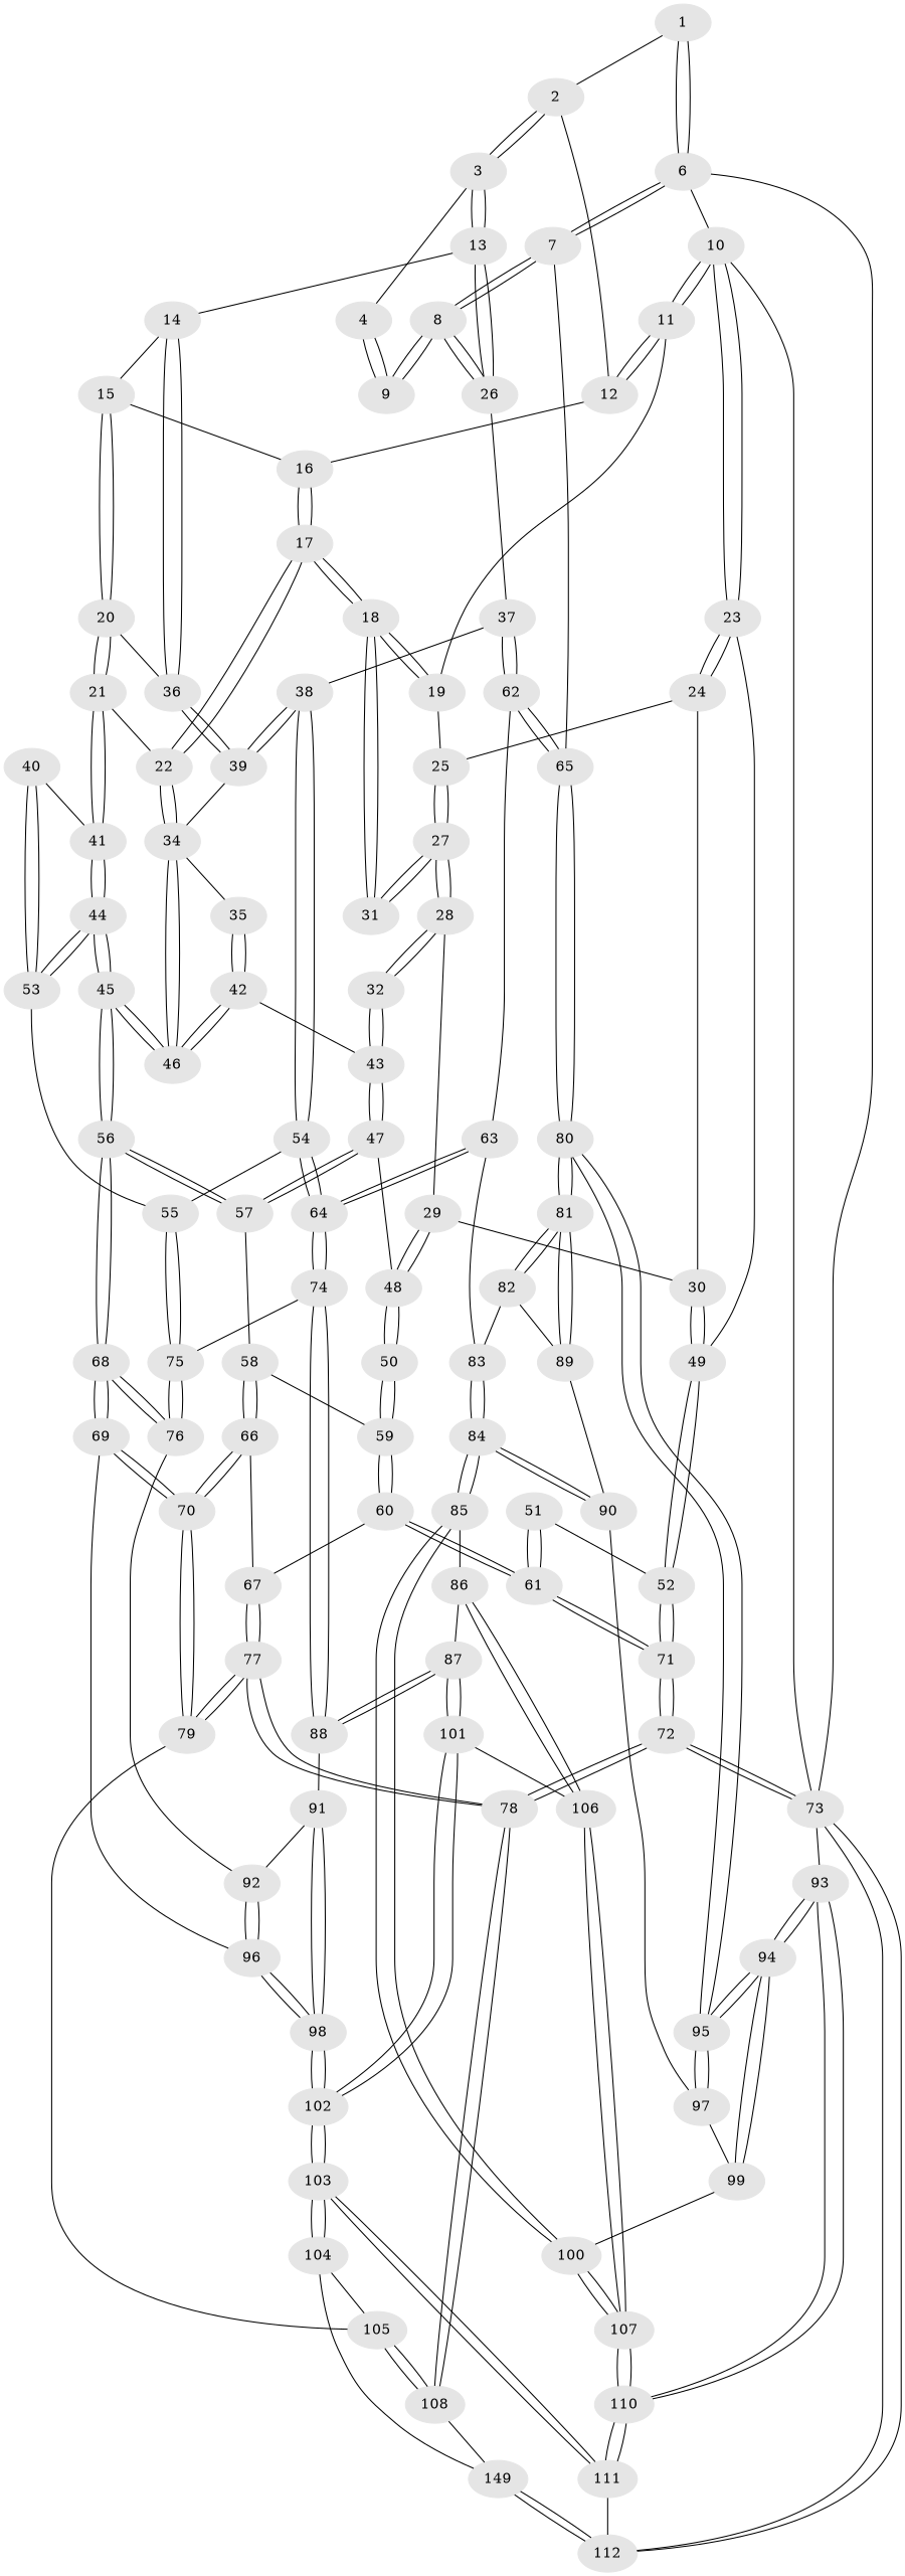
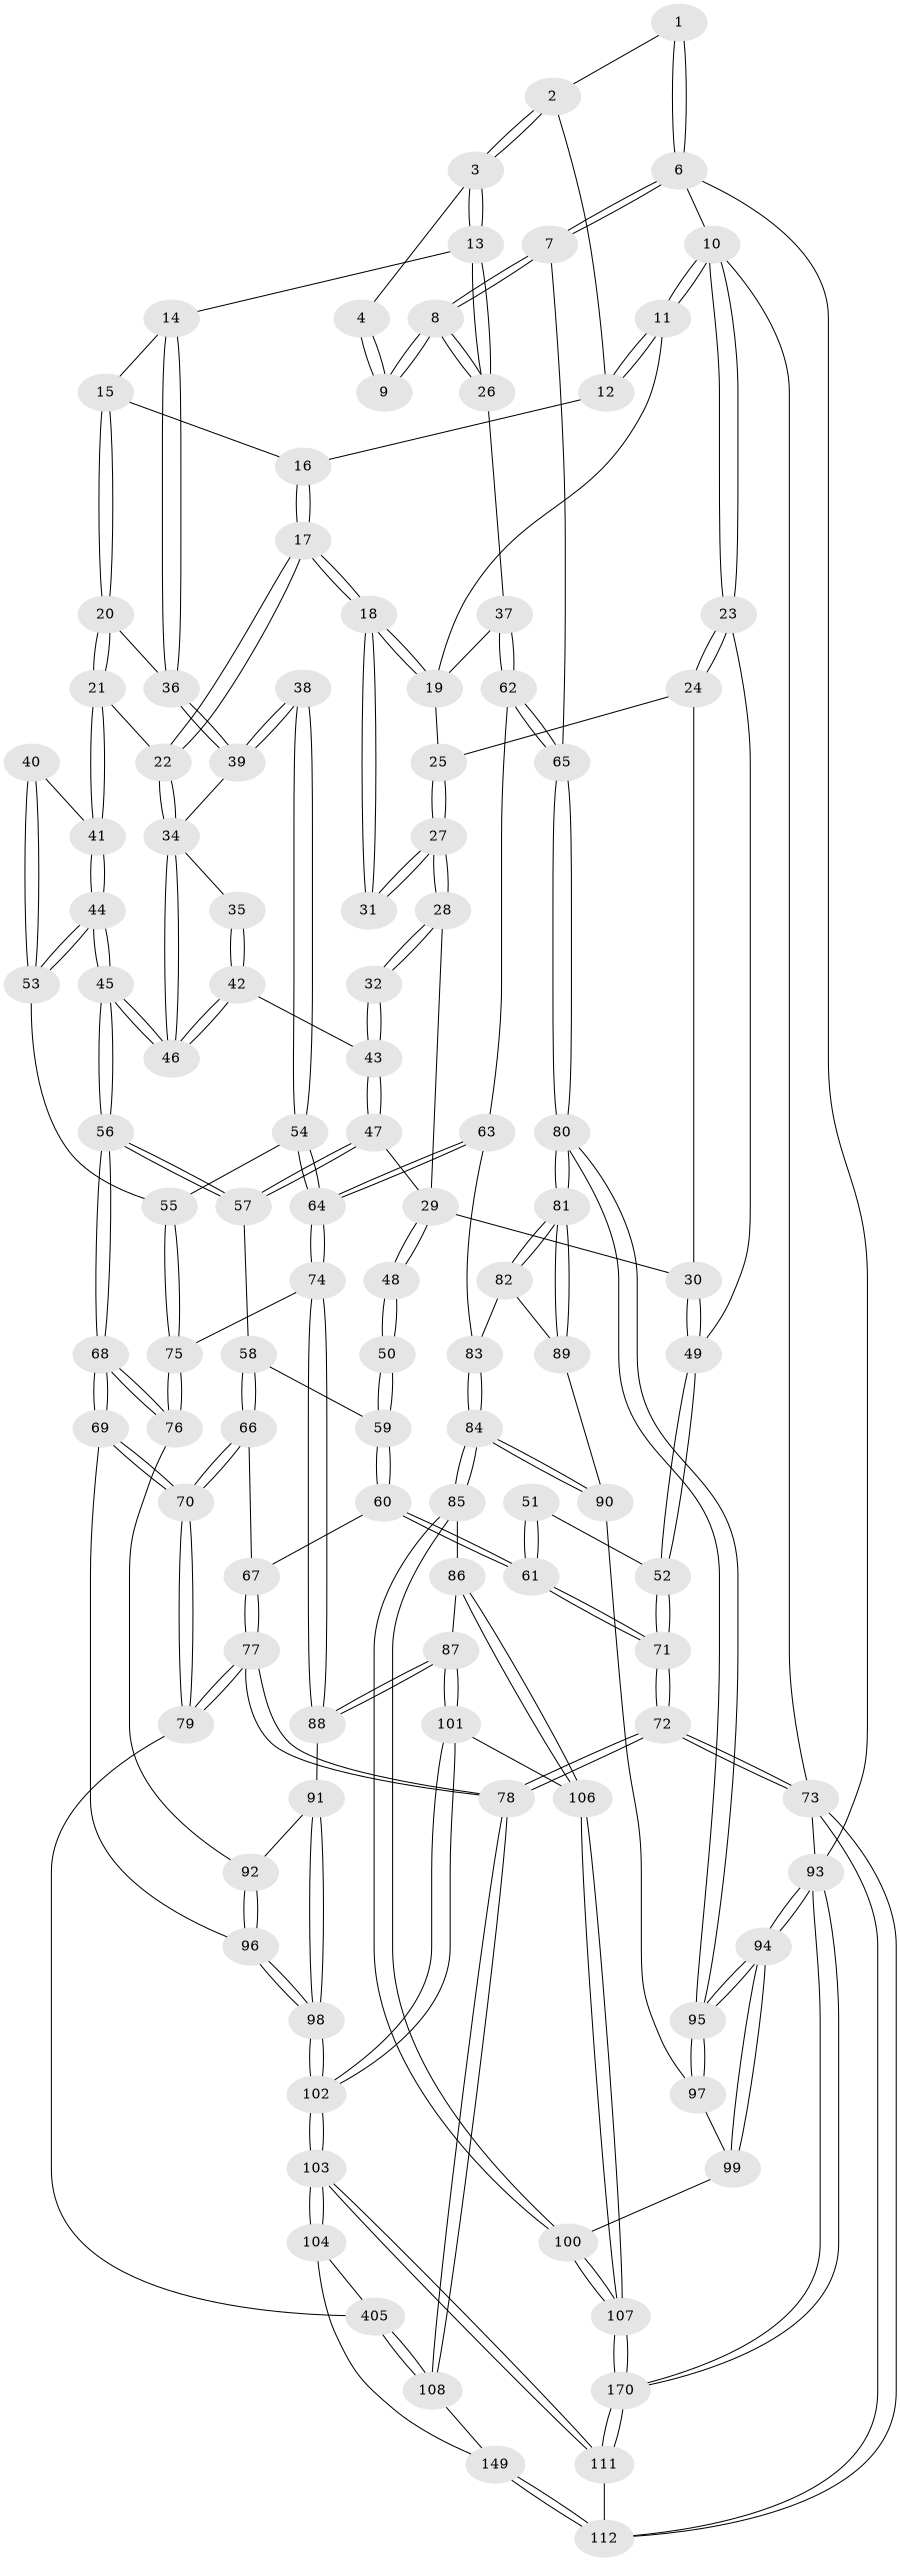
  graph {
    node [color=gray90 style=filled]
    1
    2
    6
    3
    12
    7
    10
    93
    4
    13
    16
    9
    26
    14
    8
    65
    11
    23
    73
    94
-   110
+   110 [label=170]
    80
    37
    19
    24
    49
    112
    25
    17
    15
    36
    20
    39
    21
    18
    22
    31
    34
    27
    41
    44
    35
    46
    30
    52
    28
    38
    62
    29
    32
    48
    43
    50
    47
    42
    54
    63
    55
    64
    40
    53
    45
    57
    56
    68
    58
    59
    71
    51
    61
    60
    72
    75
    74
    76
    69
    66
    67
    70
    77
    83
    84
    88
    81
    95
    79
    78
    96
    92
    98
-   105
+   105 [label=405]
    108
    91
    n94 [label=149]
    82
    89
    97
    90
    85
    86
    100
    87
    106
    107
    101
    102
    99
    111
    103
    104
    1 -- 2
    1 -- 6
    1 -- 6
    2 -- 3
    2 -- 3
    2 -- 12
    6 -- 7
    6 -- 7
    6 -- 10
-   6 -- 73
+   6 -- 93
    3 -- 4
    3 -- 13
    3 -- 13
    12 -- 16
    7 -- 8
    7 -- 8
    7 -- 65
    10 -- 11
    10 -- 11
    10 -- 23
    10 -- 23
    10 -- 73
    93 -- 94
    93 -- 94
    93 -- 110
    93 -- 110
    4 -- 9
    4 -- 9
    13 -- 26
    13 -- 26
    13 -- 14
    16 -- 17
    16 -- 17
    26 -- 37
    14 -- 15
    14 -- 36
    14 -- 36
    8 -- 9
    8 -- 9
    8 -- 26
    8 -- 26
    65 -- 80
    65 -- 80
    11 -- 12
    11 -- 12
    11 -- 19
    23 -- 24
    23 -- 24
    23 -- 49
    73 -- 93
    73 -- 112
    73 -- 112
    94 -- 95
    94 -- 95
    94 -- 99
    94 -- 99
    110 -- 111
    110 -- 111
    80 -- 81
    80 -- 81
    80 -- 95
    80 -- 95
-   37 -- 38
+   37 -- 19
    37 -- 62
    37 -- 62
    19 -- 25
    24 -- 25
    24 -- 30
    49 -- 52
    49 -- 52
    25 -- 27
    25 -- 27
    17 -- 18
    17 -- 18
    17 -- 22
    17 -- 22
    15 -- 16
    15 -- 20
    15 -- 20
    36 -- 39
    36 -- 39
    20 -- 36
    20 -- 21
    20 -- 21
    39 -- 34
    21 -- 22
    21 -- 41
    21 -- 41
    18 -- 19
    18 -- 19
    18 -- 31
    18 -- 31
    22 -- 34
    22 -- 34
    34 -- 35
    34 -- 46
    34 -- 46
    27 -- 31
    27 -- 31
    27 -- 28
    27 -- 28
    41 -- 44
    41 -- 44
    44 -- 53
    44 -- 53
    44 -- 45
    44 -- 45
    35 -- 42
    35 -- 42
    30 -- 49
    30 -- 49
    52 -- 71
    52 -- 71
    28 -- 29
    28 -- 32
    28 -- 32
    38 -- 39
    38 -- 39
    38 -- 54
    38 -- 54
    62 -- 65
    62 -- 65
    62 -- 63
    29 -- 30
    29 -- 48
    29 -- 48
    32 -- 43
    32 -- 43
    48 -- 50
    48 -- 50
    43 -- 47
    43 -- 47
    50 -- 59
    50 -- 59
-   47 -- 48
+   47 -- 29
    47 -- 57
    47 -- 57
    42 -- 46
    42 -- 46
    42 -- 43
    54 -- 55
    54 -- 64
    54 -- 64
    63 -- 64
    63 -- 64
    63 -- 83
    55 -- 75
    55 -- 75
    64 -- 74
    64 -- 74
    40 -- 41
    40 -- 53
    40 -- 53
    53 -- 55
    45 -- 46
    45 -- 46
    45 -- 56
    45 -- 56
    57 -- 58
    56 -- 57
    56 -- 57
    56 -- 68
    56 -- 68
    68 -- 76
    68 -- 76
    68 -- 69
    68 -- 69
    58 -- 59
    58 -- 66
    58 -- 66
    59 -- 60
    59 -- 60
    71 -- 72
    71 -- 72
    51 -- 52
    51 -- 61
    51 -- 61
    61 -- 71
    61 -- 71
    60 -- 61
    60 -- 61
    60 -- 67
    72 -- 73
    72 -- 73
    72 -- 78
    72 -- 78
    75 -- 76
    75 -- 76
    74 -- 75
    74 -- 88
    74 -- 88
    76 -- 92
    69 -- 70
    69 -- 70
    69 -- 96
    66 -- 67
    66 -- 70
    66 -- 70
    67 -- 77
    67 -- 77
    70 -- 79
    70 -- 79
    77 -- 79
    77 -- 79
    77 -- 78
    77 -- 78
    83 -- 84
    83 -- 84
    84 -- 90
    84 -- 90
    84 -- 85
    84 -- 85
    88 -- 91
    81 -- 82
    81 -- 82
    81 -- 89
    81 -- 89
    95 -- 97
    95 -- 97
    79 -- 105
    78 -- 108
    78 -- 108
    96 -- 98
    96 -- 98
    92 -- 96
    92 -- 96
    98 -- 102
    98 -- 102
    105 -- 108
    105 -- 108
    108 -- n94
    91 -- 92
    91 -- 98
    91 -- 98
    n94 -- 112
    n94 -- 112
    82 -- 83
    82 -- 89
    89 -- 90
    97 -- 99
    90 -- 97
    85 -- 86
    85 -- 100
    85 -- 100
    86 -- 87
    86 -- 106
    86 -- 106
    100 -- 107
    100 -- 107
    87 -- 88
    87 -- 88
    87 -- 101
    87 -- 101
    106 -- 107
    106 -- 107
    107 -- 110
    107 -- 110
    101 -- 106
    101 -- 102
    101 -- 102
    102 -- 103
    102 -- 103
    99 -- 100
    111 -- 112
    103 -- 111
    103 -- 111
    103 -- 104
    103 -- 104
    104 -- 105
    104 -- n94
  }
